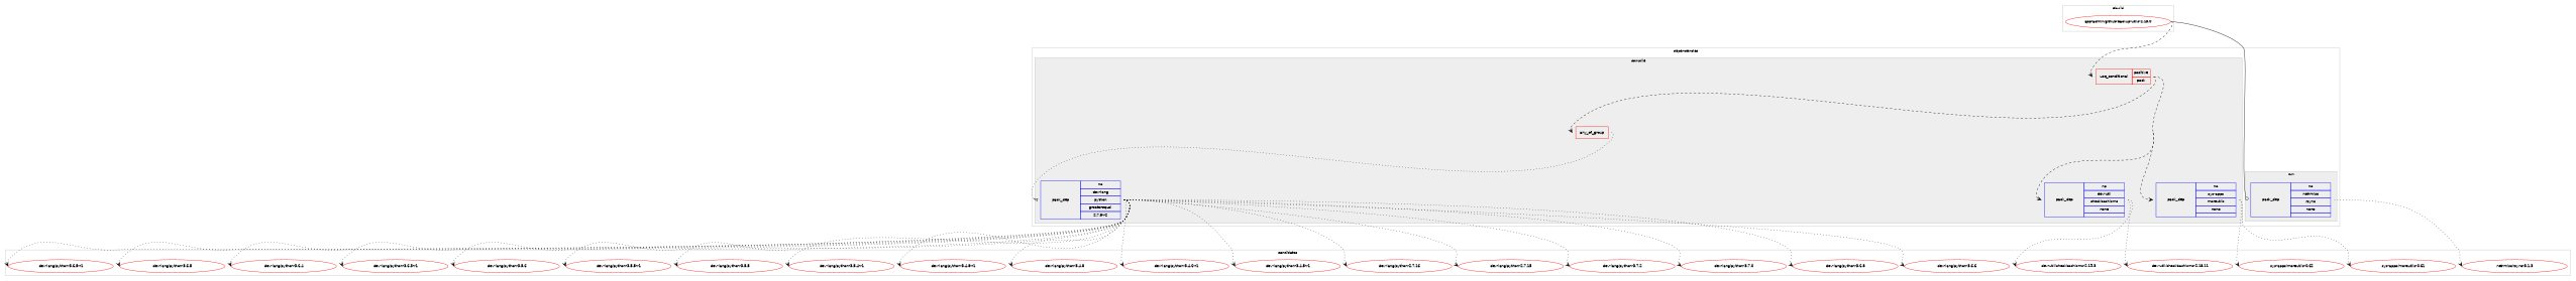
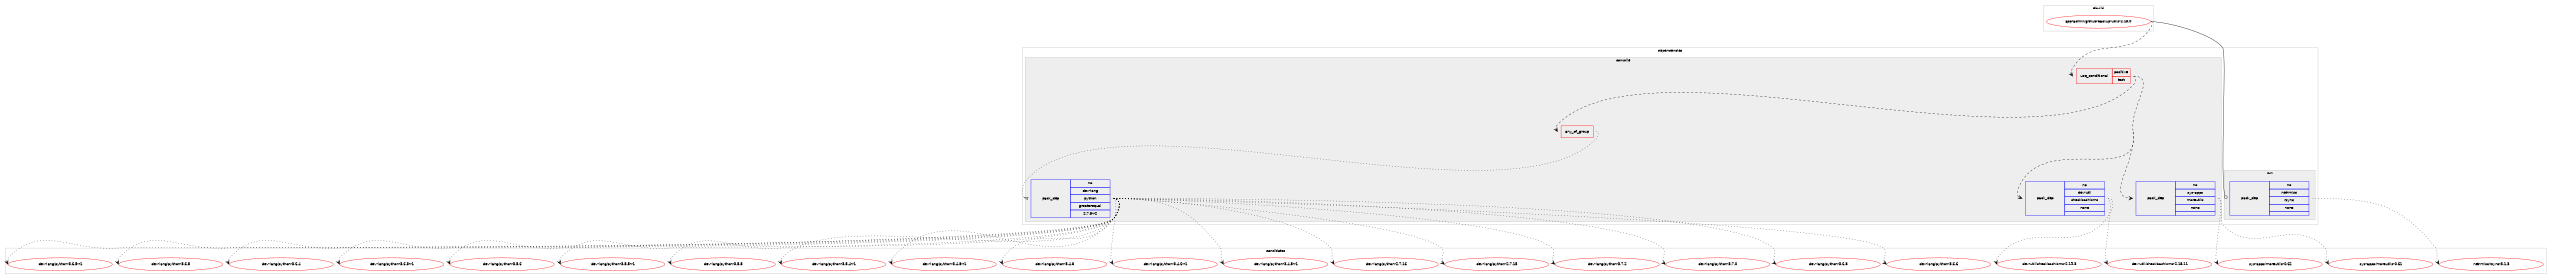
  digraph {
    compound=true
    concentrate=true
    fontname=Helvetica
    fontsize=10
    newrank=true
    rankdir=TB
    ranksep=1.5
    node [color=red fontname=Helvetica fontsize=10]
    edge [arrowhead=vee headport=w style=dotted tailport=e weight=100]
    n1 [label="app-admin/github-backup-utils-2.13.0" width=4]
    n2 [color=blue label=<<TABLE BORDER="0" CELLBORDER="1" CELLSPACING="0" CELLPADDING="4" WIDTH="220"><TR><TD ROWSPAN="6" CELLPADDING="30">pack_dep</TD></TR><TR><TD WIDTH="110">no</TD></TR><TR><TD>dev-lang</TD></TR><TR><TD>python</TD></TR><TR><TD>greaterequal</TD></TR><TR><TD>2.7.5-r2</TD></TR></TABLE>> shape=none]
    n3 [label=<<TABLE BORDER="0" CELLBORDER="1" CELLSPACING="0" CELLPADDING="4"><TR><TD CELLPADDING="10">any_of_group</TD></TR></TABLE>> shape=none]
    n4 [color=blue label=<<TABLE BORDER="0" CELLBORDER="1" CELLSPACING="0" CELLPADDING="4" WIDTH="220"><TR><TD ROWSPAN="6" CELLPADDING="30">pack_dep</TD></TR><TR><TD WIDTH="110">no</TD></TR><TR><TD>dev-util</TD></TR><TR><TD>checkbashisms</TD></TR><TR><TD>none</TD></TR><TR><TD></TD></TR></TABLE>> shape=none]
    n5 [color=blue label=<<TABLE BORDER="0" CELLBORDER="1" CELLSPACING="0" CELLPADDING="4" WIDTH="220"><TR><TD ROWSPAN="6" CELLPADDING="30">pack_dep</TD></TR><TR><TD WIDTH="110">no</TD></TR><TR><TD>sys-apps</TD></TR><TR><TD>moreutils</TD></TR><TR><TD>none</TD></TR><TR><TD></TD></TR></TABLE>> shape=none]
-   n6 [label=<<TABLE BORDER="0" CELLBORDER="1" CELLSPACING="0" CELLPADDING="4"><TR><TD ROWSPAN="3" CELLPADDING="10">use_conditional</TD></TR><TR><TD>positive</TD></TR><TR><TD>pack</TD></TR></TABLE>> shape=none]
+   n6 [label=<<TABLE BORDER="0" CELLBORDER="1" CELLSPACING="0" CELLPADDING="4"><TR><TD ROWSPAN="3" CELLPADDING="10">use_conditional</TD></TR><TR><TD>positive</TD></TR><TR><TD>test</TD></TR></TABLE>> shape=none]
    n7 [color=blue label=<<TABLE BORDER="0" CELLBORDER="1" CELLSPACING="0" CELLPADDING="4" WIDTH="220"><TR><TD ROWSPAN="6" CELLPADDING="30">pack_dep</TD></TR><TR><TD WIDTH="110">no</TD></TR><TR><TD>net-misc</TD></TR><TR><TD>rsync</TD></TR><TR><TD>none</TD></TR><TR><TD></TD></TR></TABLE>> shape=none]
    n8 [label="dev-util/checkbashisms-2.18.11" width=4]
    n9 [label="dev-util/checkbashisms-2.19.3" width=4]
    n10 [label="sys-apps/moreutils-0.61" width=4]
    n11 [label="sys-apps/moreutils-0.62" width=4]
    n12 [label="dev-lang/python-2.7.15" width=4]
    n13 [label="dev-lang/python-2.7.16" width=4]
    n14 [label="dev-lang/python-3.4.5-r1" width=4]
    n15 [label="dev-lang/python-3.4.6-r1" width=4]
    n16 [label="dev-lang/python-3.4.8" width=4]
    n17 [label="dev-lang/python-3.4.8-r1" width=4]
    n18 [label="dev-lang/python-3.5.4-r1" width=4]
    n19 [label="dev-lang/python-3.5.5" width=4]
    n20 [label="dev-lang/python-3.5.5-r1" width=4]
    n21 [label="dev-lang/python-3.5.6" width=4]
    n22 [label="dev-lang/python-3.6.3-r1" width=4]
    n23 [label="dev-lang/python-3.6.4" width=4]
    n24 [label="dev-lang/python-3.6.5" width=4]
    n25 [label="dev-lang/python-3.6.5-r1" width=4]
    n26 [label="dev-lang/python-3.6.6" width=4]
    n27 [label="dev-lang/python-3.6.8" width=4]
    n28 [label="dev-lang/python-3.7.0" width=4]
    n29 [label="dev-lang/python-3.7.2" width=4]
    n30 [label="net-misc/rsync-3.1.3" width=4]
    subgraph cluster_1 {
      color=gray
      label=<<i>ebuild</i>>
      rank=same
      n1
    }
    subgraph cluster_2 {
      color=gray
      label=<<i>dependencies</i>>
      subgraph cluster_3 {
        color=gray
        fillcolor="#eeeeee"
        label=<<i>compile</i>>
        style=filled
        subgraph sub_4 {
          color=gray
          fillcolor="#eeeeee"
          label=<<i>compile</i>>
          style=filled
          n6
          subgraph sub_5 {
            color=gray
            fillcolor="#eeeeee"
            label=<<i>compile</i>>
            style=filled
            n3
            subgraph sub_6 {
              color=gray
              fillcolor="#eeeeee"
              label=<<i>compile</i>>
              style=filled
              n2
            }
          }
          subgraph sub_7 {
            color=gray
            fillcolor="#eeeeee"
            label=<<i>compile</i>>
            style=filled
            n4
          }
          subgraph sub_8 {
            color=gray
            fillcolor="#eeeeee"
            label=<<i>compile</i>>
            style=filled
            n5
          }
        }
      }
      subgraph cluster_9 {
        color=gray
        fillcolor="#eeeeee"
        label=<<i>compile and run</i>>
        style=filled
      }
      subgraph cluster_10 {
        color=gray
        fillcolor="#eeeeee"
        label=<<i>run</i>>
        style=filled
        subgraph sub_11 {
          color=gray
          fillcolor="#eeeeee"
          label=<<i>run</i>>
          style=filled
          n7
        }
      }
    }
    subgraph cluster_12 {
      color=gray
      label=<<i>candidates</i>>
      rank=same
      subgraph sub_13 {
        color=black
        label=<<i>candidates</i>>
        nodesep=1
        rank=same
        n8
        n9
      }
      subgraph sub_14 {
        color=black
        label=<<i>candidates</i>>
        nodesep=1
        rank=same
        n10
        n11
      }
      subgraph sub_15 {
        color=black
        label=<<i>candidates</i>>
        nodesep=1
        rank=same
        n12
        n13
        n14
        n15
        n16
        n17
        n18
        n19
        n20
        n21
        n22
        n23
        n24
        n25
        n26
        n27
        n28
        n29
      }
      subgraph sub_16 {
        color=black
        label=<<i>candidates</i>>
        nodesep=1
        rank=same
        n30
      }
    }
    n1 -> n6 [style=dashed weight=20]
    n1 -> n7 [arrowhead=odot style=solid weight=20]
    n2 -> n12
    n2 -> n13
    n2 -> n14
    n2 -> n15
    n2 -> n16
    n2 -> n17
    n2 -> n18
    n2 -> n19
    n2 -> n20
    n2 -> n21
    n2 -> n22
    n2 -> n23
    n2 -> n24
    n2 -> n25
    n2 -> n26
    n2 -> n27
    n2 -> n28
    n2 -> n29
    n3 -> n2 [arrowhead=oinv weight=20]
    n4 -> n8
    n4 -> n9
    n5 -> n10
    n5 -> n11
    n6 -> n3 [style=dashed weight=20]
    n6 -> n4 [style=dashed weight=20]
    n6 -> n5 [style=dashed weight=20]
    n7 -> n30
  }
